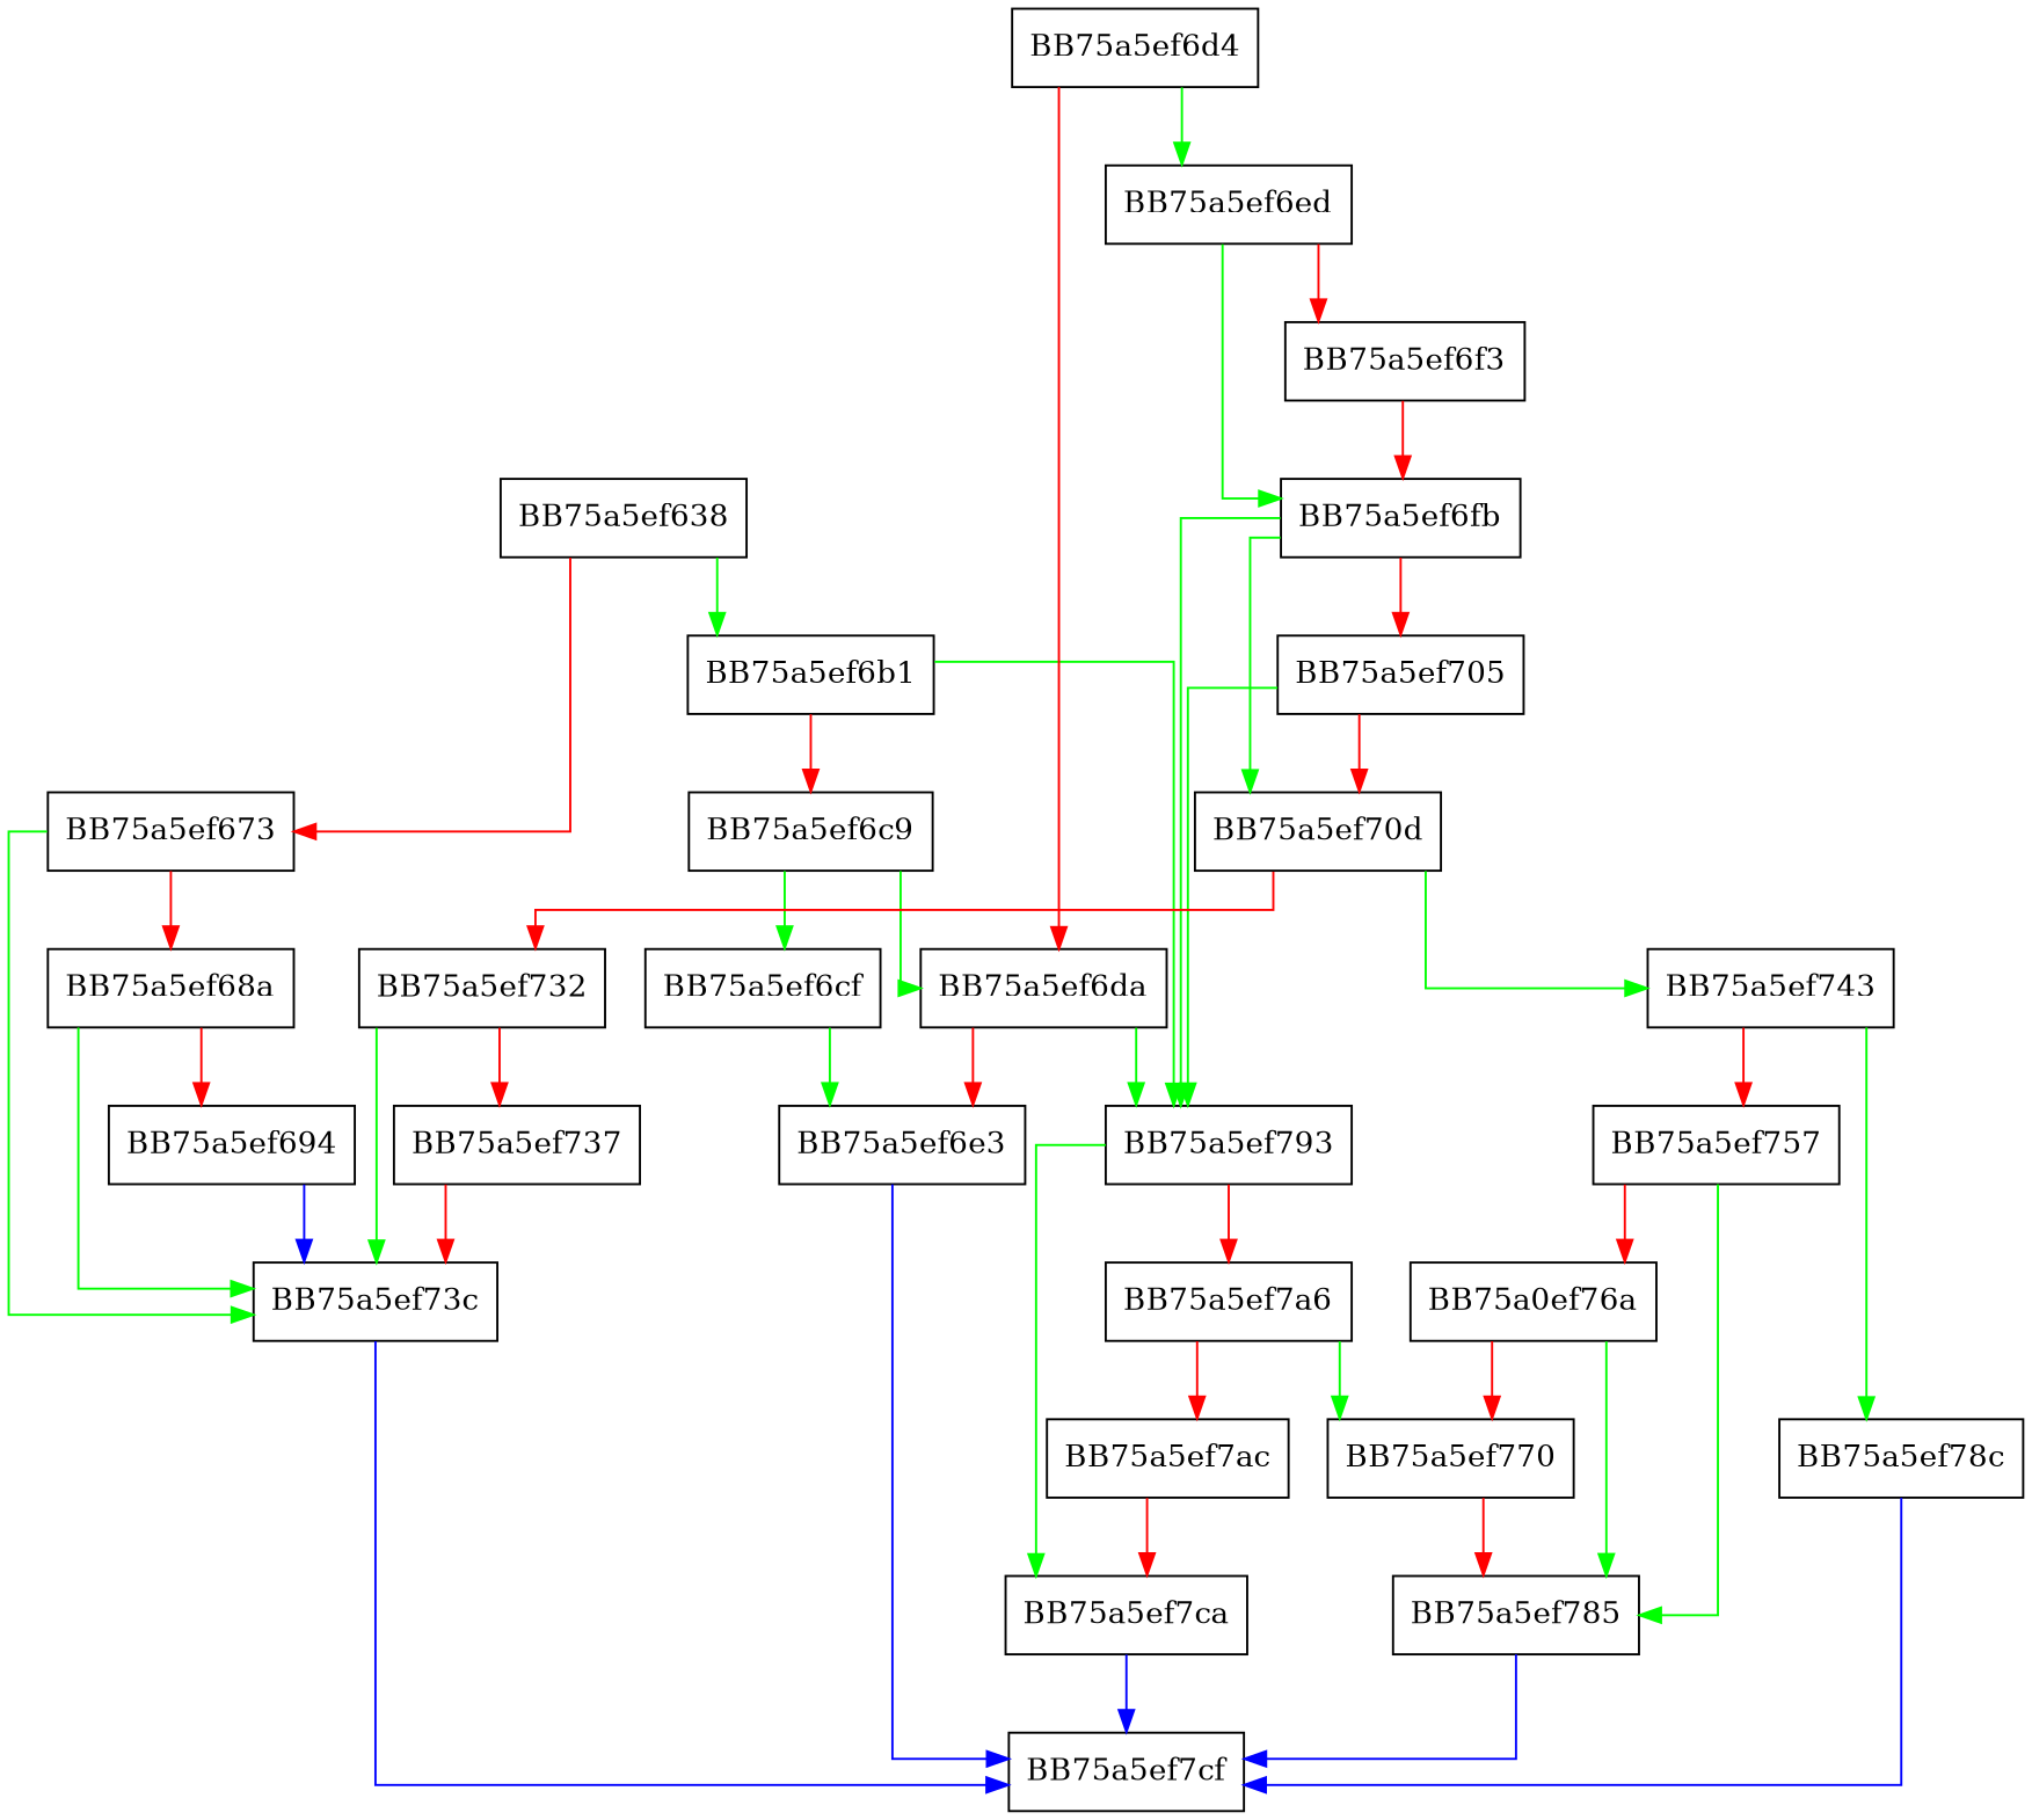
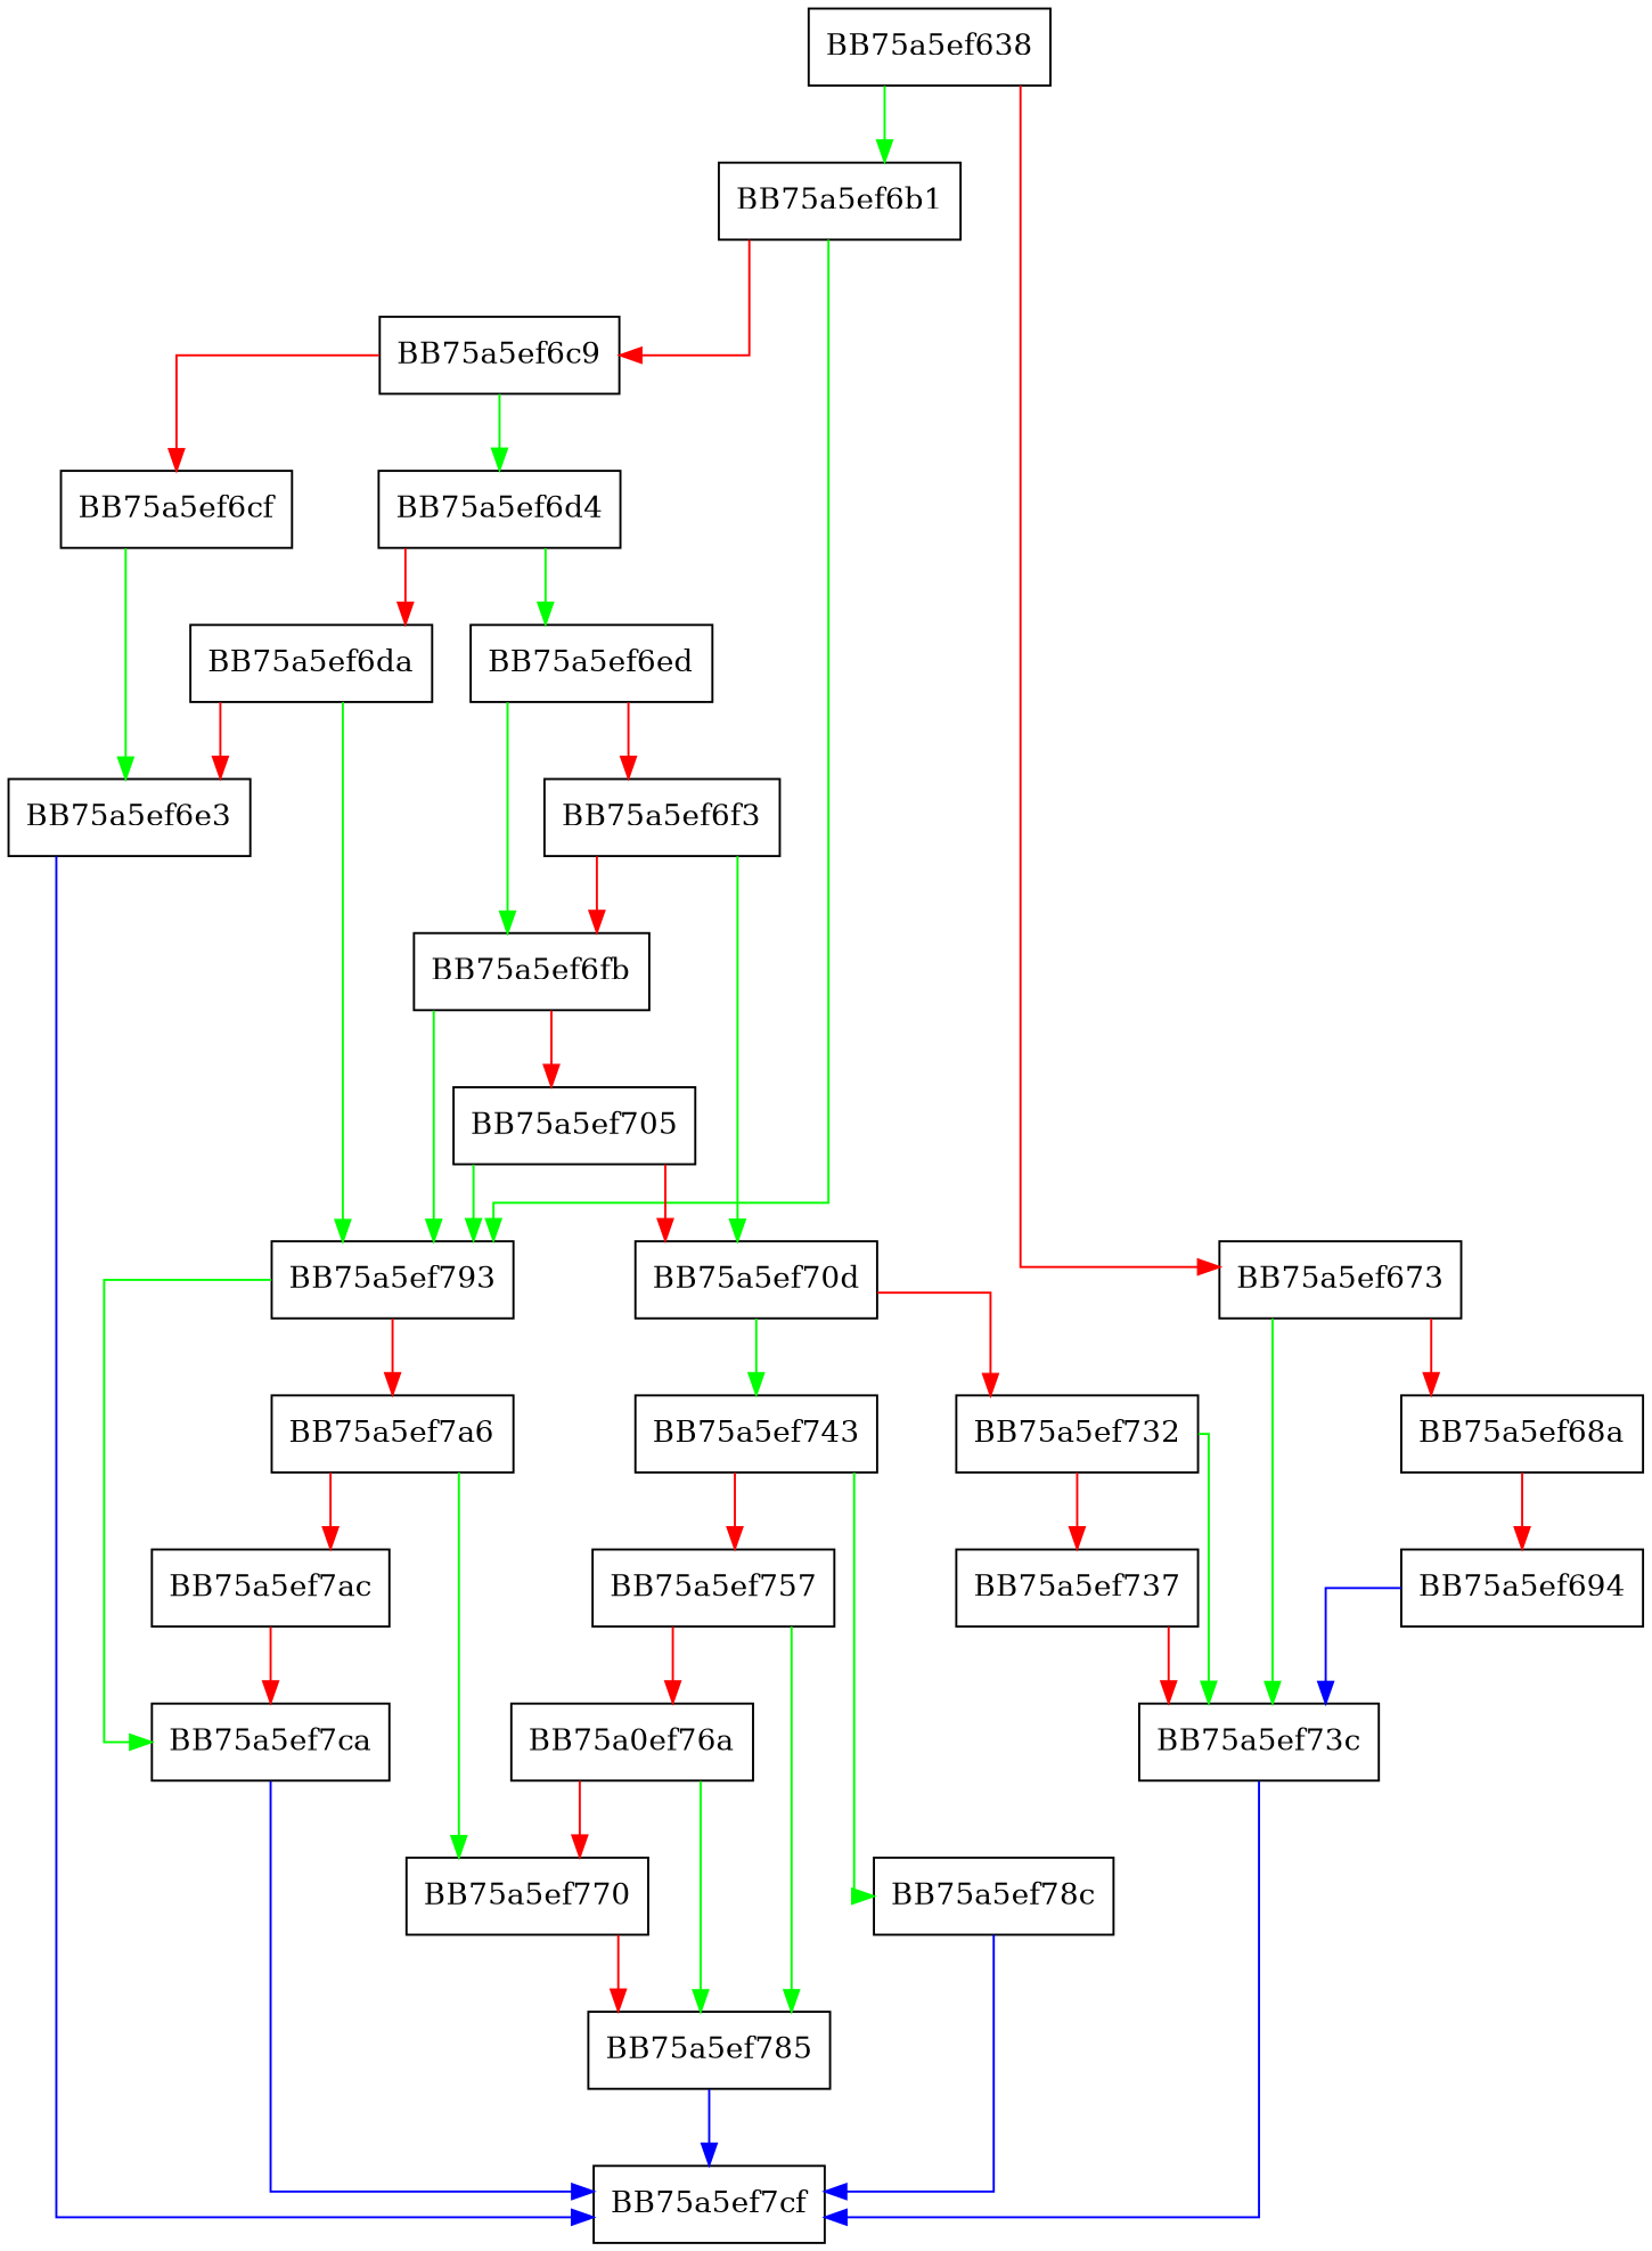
  digraph {
    splines=ortho
    node [shape=box]
    edge [color=red]
    BB75a5ef638
    BB75a5ef6b1
    BB75a5ef673
    BB75a5ef793
    BB75a5ef6c9
    BB75a5ef73c
    BB75a5ef68a
    BB75a5ef7ca
    BB75a5ef7a6
    BB75a5ef6d4
    BB75a5ef6cf
    BB75a5ef7cf
    BB75a5ef694
    BB75a5ef770
    BB75a5ef7ac
    BB75a5ef6ed
    BB75a5ef6da
    BB75a5ef6e3
    BB75a5ef6fb
    BB75a5ef6f3
    BB75a5ef705
    BB75a5ef70d
    BB75a5ef743
    BB75a5ef732
    BB75a5ef78c
    BB75a5ef757
    BB75a5ef737
    BB75a5ef785
    n29 [label=BB75a0ef76a]
    BB75a5ef638 -> BB75a5ef6b1 [color=green]
    BB75a5ef638 -> BB75a5ef673
    BB75a5ef6b1 -> BB75a5ef793 [color=green]
    BB75a5ef6b1 -> BB75a5ef6c9
    BB75a5ef673 -> BB75a5ef73c [color=green]
    BB75a5ef673 -> BB75a5ef68a
    BB75a5ef793 -> BB75a5ef7ca [color=green]
    BB75a5ef793 -> BB75a5ef7a6
-   BB75a5ef6c9 -> BB75a5ef6da [color=green]
-   BB75a5ef6c9 -> BB75a5ef6cf [color=green]
+   BB75a5ef6c9 -> BB75a5ef6d4 [color=green]
+   BB75a5ef6c9 -> BB75a5ef6cf
    BB75a5ef73c -> BB75a5ef7cf [color=blue]
-   BB75a5ef68a -> BB75a5ef73c [color=green]
    BB75a5ef68a -> BB75a5ef694
    BB75a5ef7ca -> BB75a5ef7cf [color=blue]
    BB75a5ef7a6 -> BB75a5ef770 [color=green]
    BB75a5ef7a6 -> BB75a5ef7ac
    BB75a5ef6d4 -> BB75a5ef6ed [color=green]
    BB75a5ef6d4 -> BB75a5ef6da
    BB75a5ef6cf -> BB75a5ef6e3 [color=green]
    BB75a5ef694 -> BB75a5ef73c [color=blue]
    BB75a5ef770 -> BB75a5ef785
    BB75a5ef7ac -> BB75a5ef7ca
    BB75a5ef6ed -> BB75a5ef6fb [color=green]
    BB75a5ef6ed -> BB75a5ef6f3
    BB75a5ef6da -> BB75a5ef793 [color=green]
    BB75a5ef6da -> BB75a5ef6e3
    BB75a5ef6e3 -> BB75a5ef7cf [color=blue]
    BB75a5ef6fb -> BB75a5ef793 [color=green]
    BB75a5ef6fb -> BB75a5ef705
    BB75a5ef6f3 -> BB75a5ef6fb
-   BB75a5ef6fb -> BB75a5ef70d [color=green]
+   BB75a5ef6f3 -> BB75a5ef70d [color=green]
    BB75a5ef705 -> BB75a5ef793 [color=green]
    BB75a5ef705 -> BB75a5ef70d
    BB75a5ef70d -> BB75a5ef743 [color=green]
    BB75a5ef70d -> BB75a5ef732
    BB75a5ef743 -> BB75a5ef78c [color=green]
    BB75a5ef743 -> BB75a5ef757
    BB75a5ef732 -> BB75a5ef73c [color=green]
    BB75a5ef732 -> BB75a5ef737
    BB75a5ef78c -> BB75a5ef7cf [color=blue]
    BB75a5ef757 -> BB75a5ef785 [color=green]
    BB75a5ef757 -> n29
    BB75a5ef737 -> BB75a5ef73c
    BB75a5ef785 -> BB75a5ef7cf [color=blue]
    n29 -> BB75a5ef770
    n29 -> BB75a5ef785 [color=green]
  }
